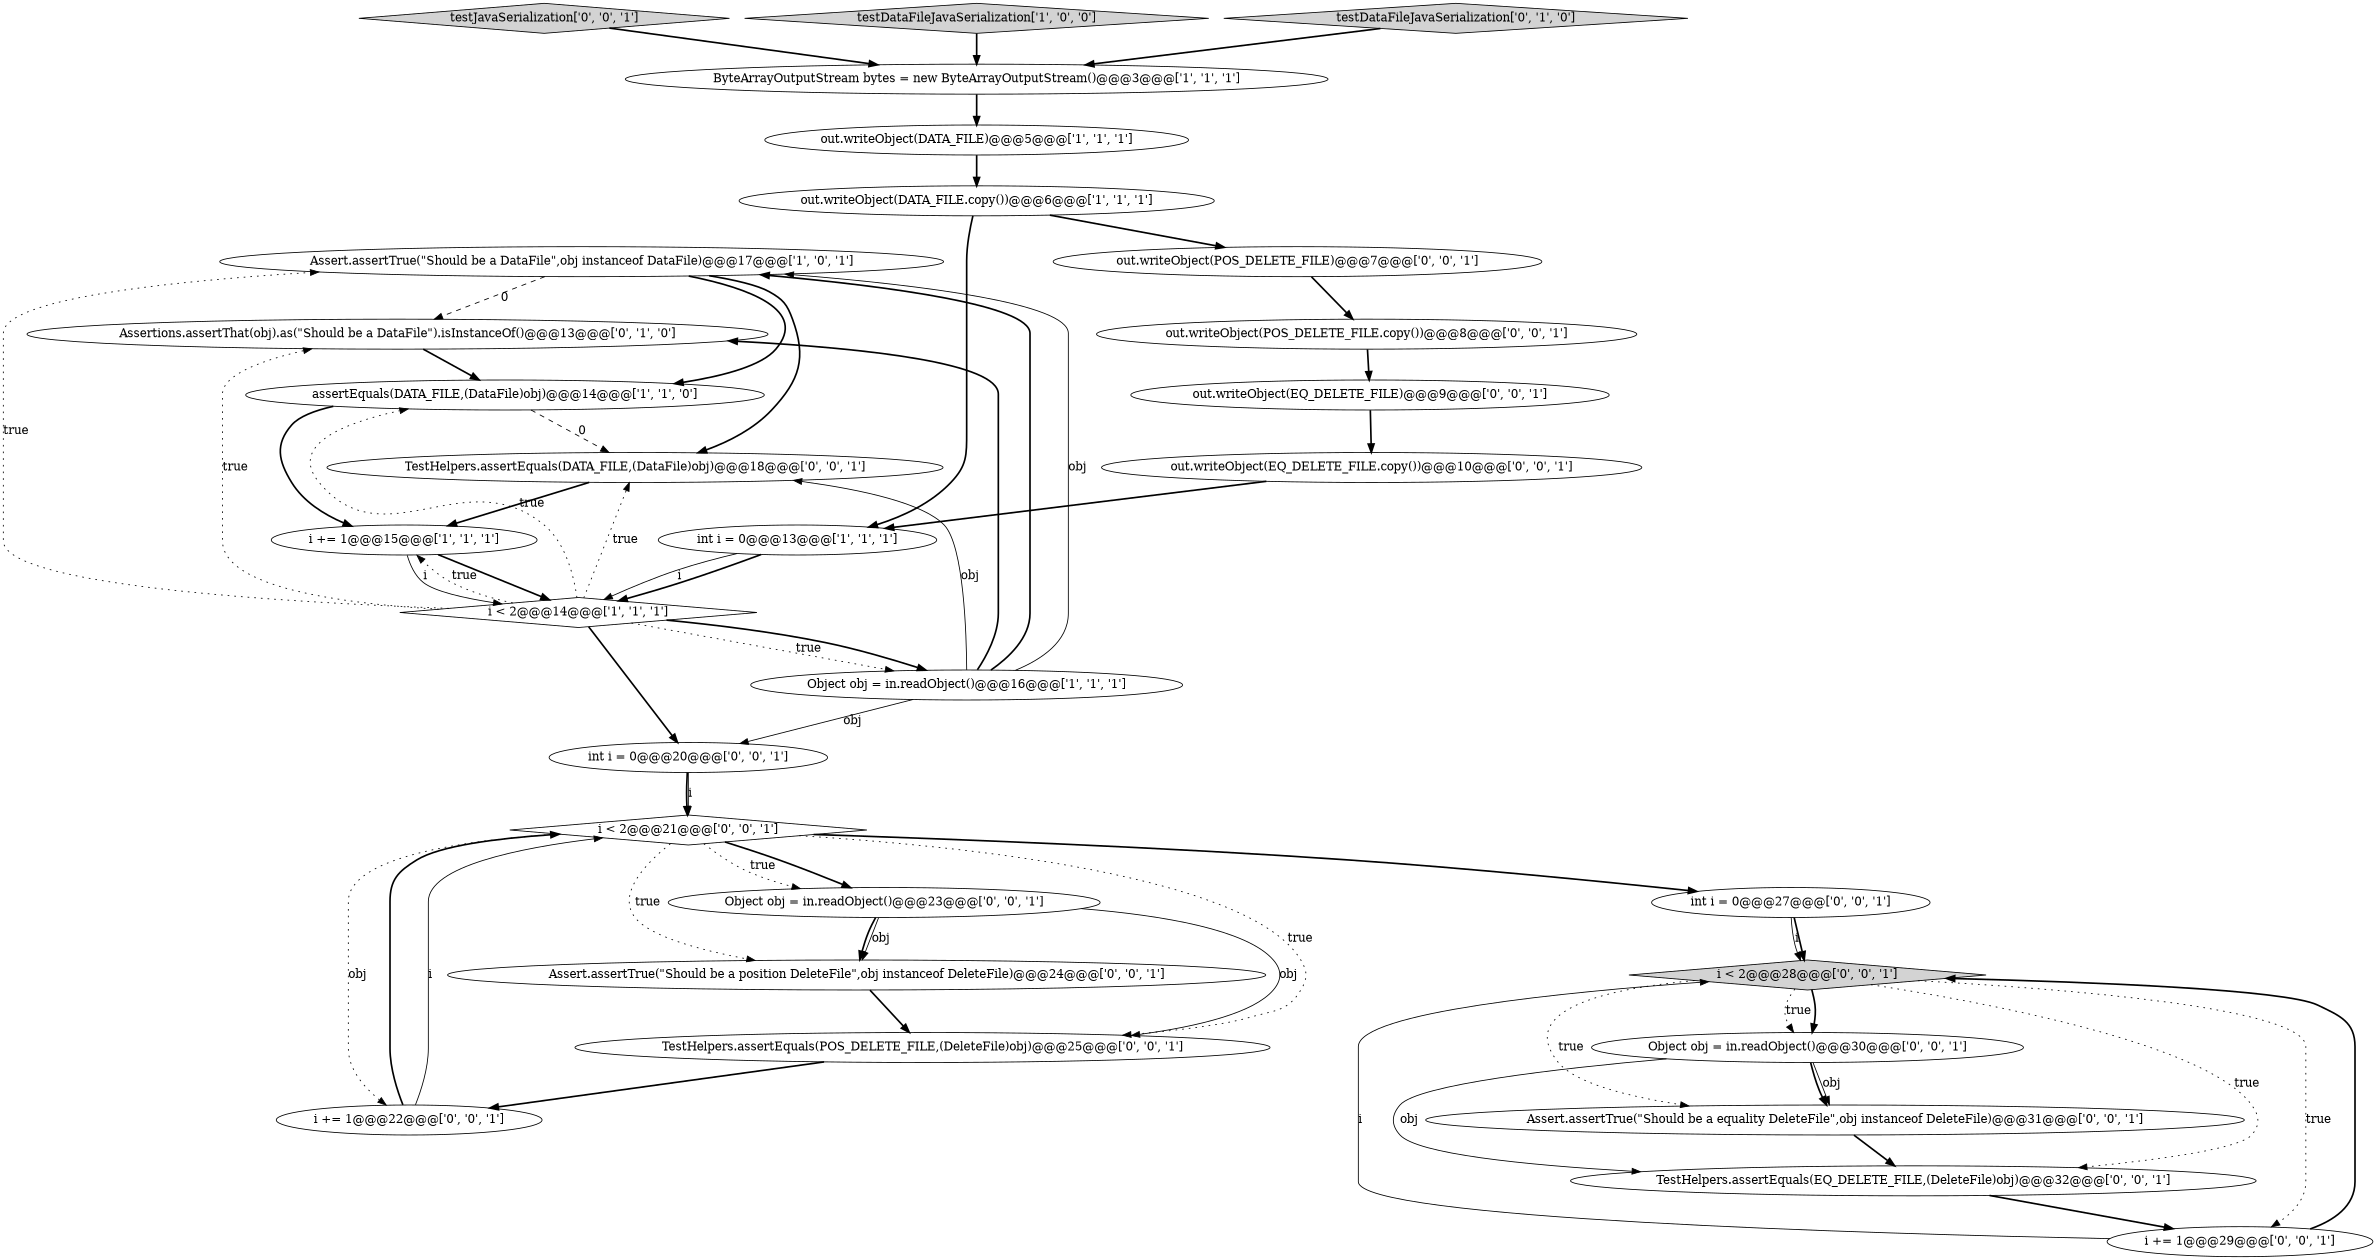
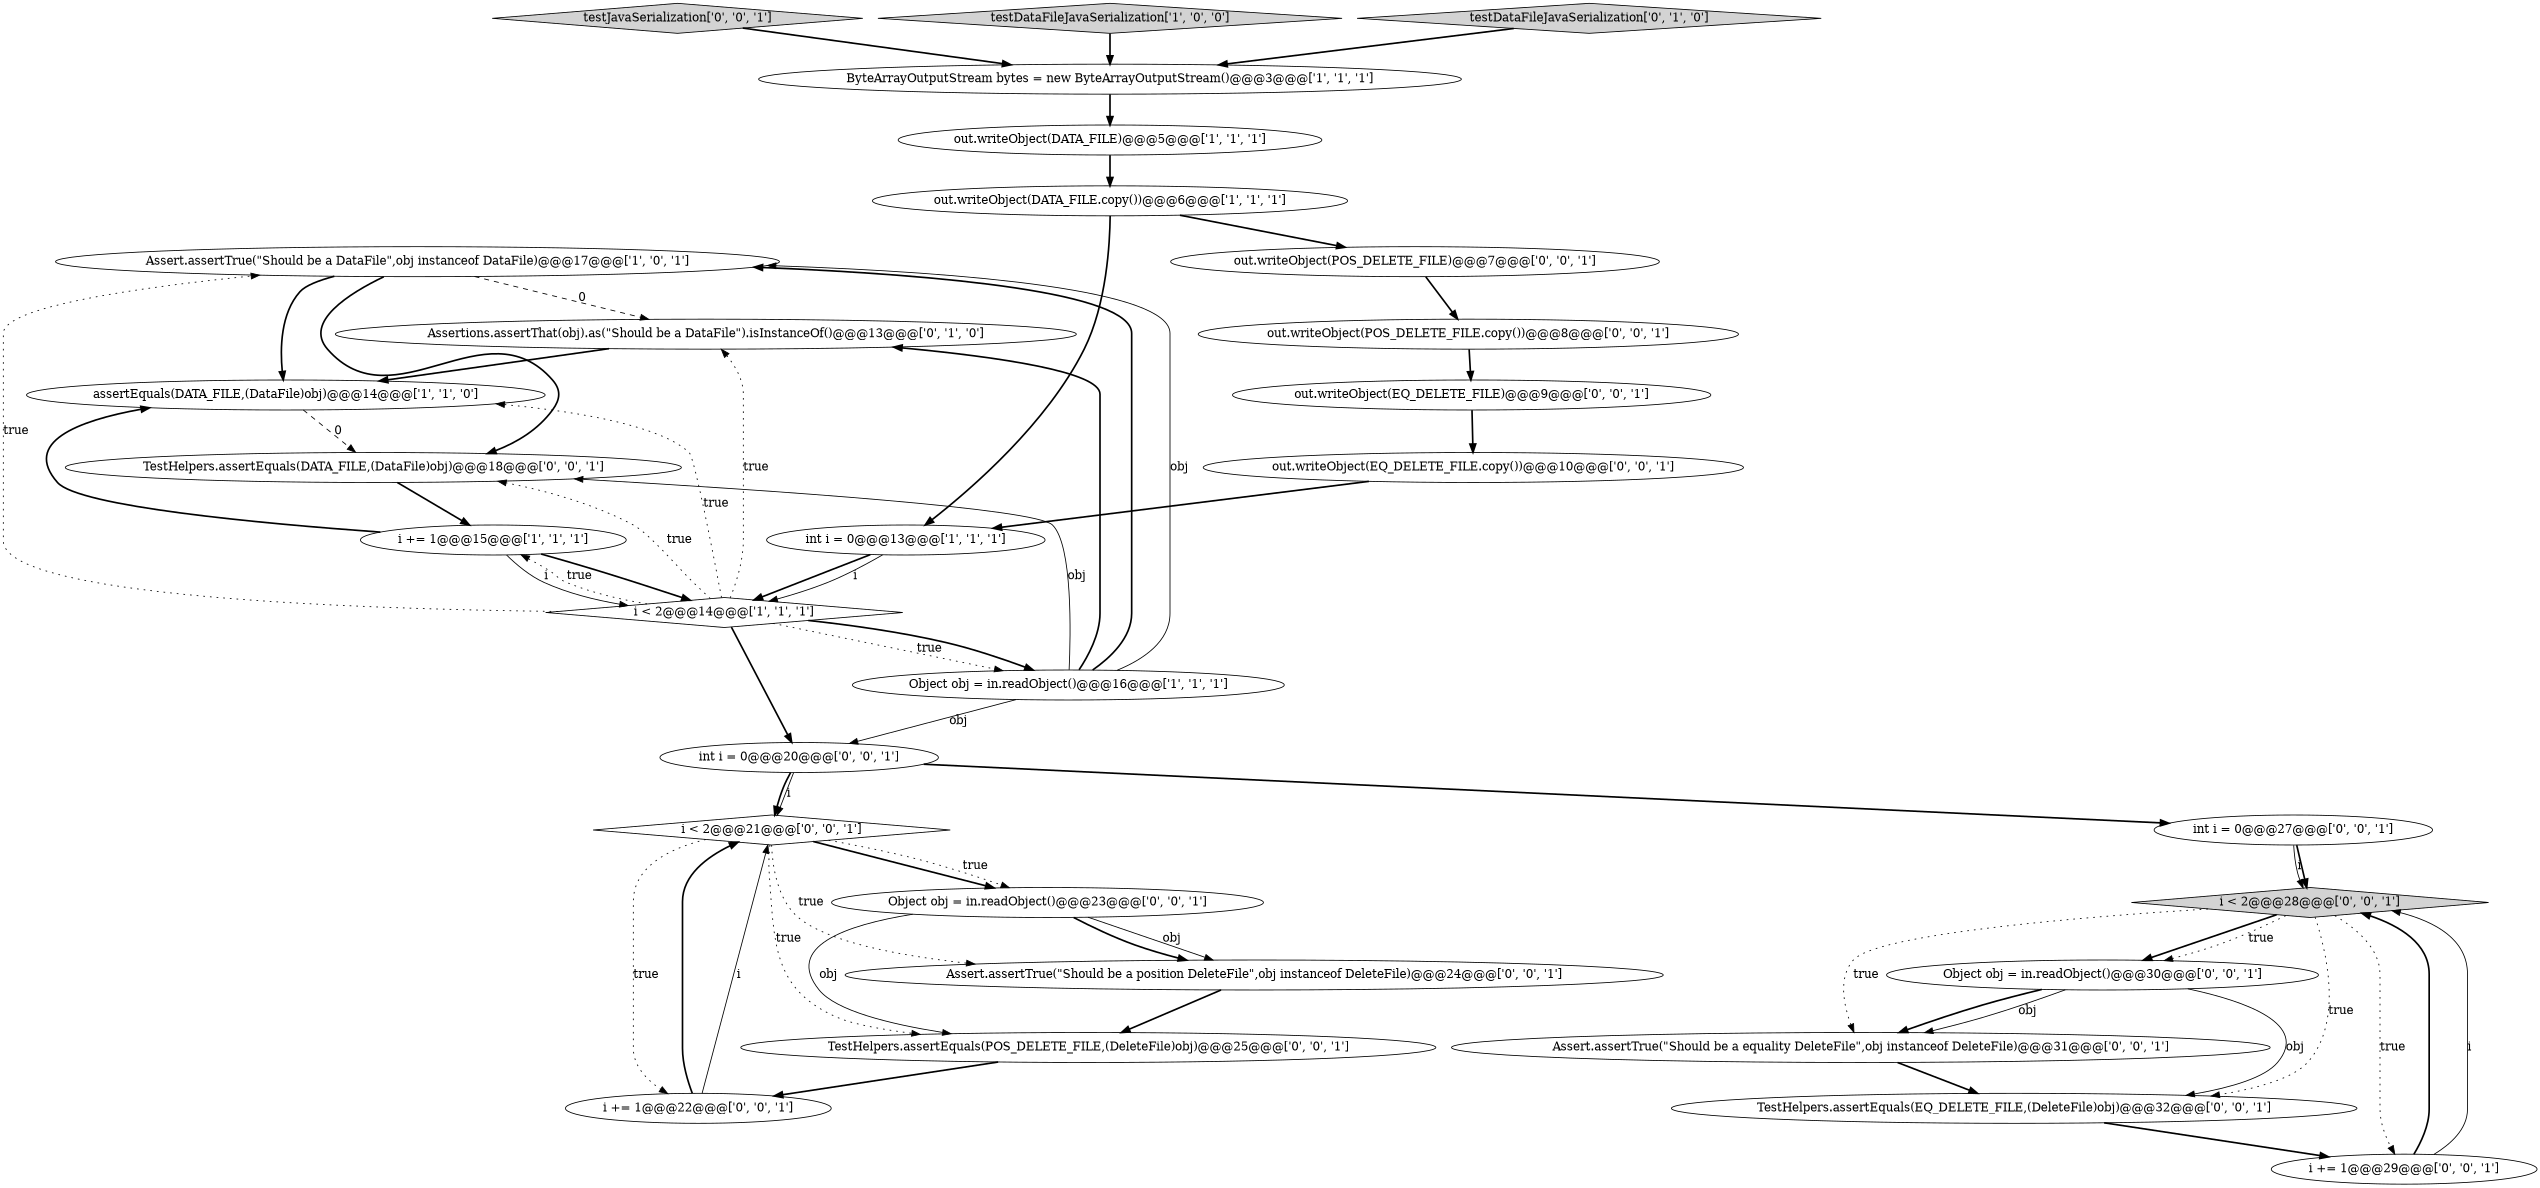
  digraph {
    node [fillcolor=white shape=ellipse style=filled]
    edge [style=bold]
    n1 [label="Assert.assertTrue(\"Should be a DataFile\",obj instanceof DataFile)@@@17@@@['1', '0', '1']"]
    n2 [label="Assertions.assertThat(obj).as(\"Should be a DataFile\").isInstanceOf()@@@13@@@['0', '1', '0']"]
    n3 [label="TestHelpers.assertEquals(DATA_FILE,(DataFile)obj)@@@18@@@['0', '0', '1']"]
    n4 [label="assertEquals(DATA_FILE,(DataFile)obj)@@@14@@@['1', '1', '0']"]
    n5 [label="i += 1@@@15@@@['1', '1', '1']"]
    n6 [fillcolor=lightgray label="testJavaSerialization['0', '0', '1']" shape=diamond]
    n7 [label="ByteArrayOutputStream bytes = new ByteArrayOutputStream()@@@3@@@['1', '1', '1']"]
    n8 [label="out.writeObject(DATA_FILE)@@@5@@@['1', '1', '1']"]
    n9 [label="i < 2@@@14@@@['1', '1', '1']" shape=diamond]
    n10 [label="int i = 0@@@20@@@['0', '0', '1']"]
    n11 [label="Object obj = in.readObject()@@@16@@@['1', '1', '1']"]
    n12 [label="Assert.assertTrue(\"Should be a equality DeleteFile\",obj instanceof DeleteFile)@@@31@@@['0', '0', '1']"]
    n13 [label="TestHelpers.assertEquals(EQ_DELETE_FILE,(DeleteFile)obj)@@@32@@@['0', '0', '1']"]
    n14 [label="i += 1@@@29@@@['0', '0', '1']"]
    n15 [label="i += 1@@@22@@@['0', '0', '1']"]
    n16 [label="i < 2@@@21@@@['0', '0', '1']" shape=diamond]
    n17 [label="int i = 0@@@27@@@['0', '0', '1']"]
    n18 [label="Assert.assertTrue(\"Should be a position DeleteFile\",obj instanceof DeleteFile)@@@24@@@['0', '0', '1']"]
    n19 [label="TestHelpers.assertEquals(POS_DELETE_FILE,(DeleteFile)obj)@@@25@@@['0', '0', '1']"]
    n20 [label="Object obj = in.readObject()@@@23@@@['0', '0', '1']"]
    n21 [fillcolor=lightgray label="i < 2@@@28@@@['0', '0', '1']" shape=diamond]
    n22 [label="Object obj = in.readObject()@@@30@@@['0', '0', '1']"]
    n23 [label="out.writeObject(POS_DELETE_FILE)@@@7@@@['0', '0', '1']"]
    n24 [label="out.writeObject(POS_DELETE_FILE.copy())@@@8@@@['0', '0', '1']"]
    n25 [label="out.writeObject(EQ_DELETE_FILE)@@@9@@@['0', '0', '1']"]
    n26 [label="out.writeObject(DATA_FILE.copy())@@@6@@@['1', '1', '1']"]
    n27 [label="int i = 0@@@13@@@['1', '1', '1']"]
    n28 [label="out.writeObject(EQ_DELETE_FILE.copy())@@@10@@@['0', '0', '1']"]
    n29 [fillcolor=lightgray label="testDataFileJavaSerialization['1', '0', '0']" shape=diamond]
    n30 [fillcolor=lightgray label="testDataFileJavaSerialization['0', '1', '0']" shape=diamond]
    n1 -> n2 [label=0 style=dashed]
    n1 -> n3
    n1 -> n4
    n2 -> n4
    n3 -> n5
    n4 -> n3 [label=0 style=dashed]
-   n4 -> n5
+   n5 -> n4
    n5 -> n9
    n5 -> n9 [label=i style=solid]
    n6 -> n7
    n7 -> n8
    n8 -> n26
    n9 -> n1 [label=true style=dotted]
    n9 -> n2 [label=true style=dotted]
    n9 -> n3 [label=true style=dotted]
    n9 -> n4 [label=true style=dotted]
    n9 -> n5 [label=true style=dotted]
    n9 -> n10
    n9 -> n11 [label=true style=dotted]
    n9 -> n11
    n10 -> n16
    n10 -> n16 [label=i style=solid]
    n11 -> n1
    n11 -> n1 [label=obj style=solid]
    n11 -> n2
    n11 -> n3 [label=obj style=solid]
    n11 -> n10 [label=obj style=solid]
    n12 -> n13
    n13 -> n14
    n14 -> n21
    n14 -> n21 [label=i style=solid]
    n15 -> n16
    n15 -> n16 [label=i style=solid]
-   n16 -> n15 [label=obj style=dotted]
-   n16 -> n17
+   n16 -> n15 [label=true style=dotted]
+   n10 -> n17
    n16 -> n18 [label=true style=dotted]
    n16 -> n19 [label=true style=dotted]
    n16 -> n20
    n16 -> n20 [label=true style=dotted]
    n17 -> n21 [label=i style=solid]
    n17 -> n21
    n18 -> n19
    n19 -> n15
    n20 -> n18 [label=obj style=solid]
    n20 -> n18
    n20 -> n19 [label=obj style=solid]
    n21 -> n12 [label=true style=dotted]
    n21 -> n13 [label=true style=dotted]
    n21 -> n14 [label=true style=dotted]
    n21 -> n22
    n21 -> n22 [label=true style=dotted]
    n22 -> n12 [label=obj style=solid]
    n22 -> n12
    n22 -> n13 [label=obj style=solid]
    n23 -> n24
    n24 -> n25
    n25 -> n28
    n26 -> n23
    n26 -> n27
    n27 -> n9
    n27 -> n9 [label=i style=solid]
    n28 -> n27
    n29 -> n7
    n30 -> n7
  }
